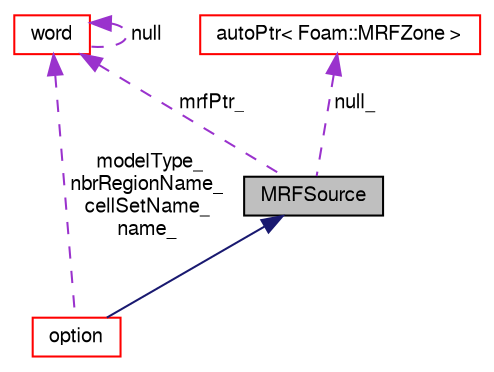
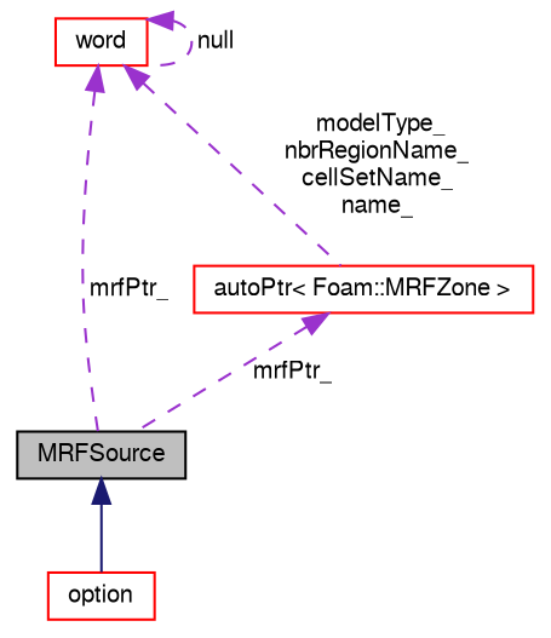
  digraph {
    node [color=red fontname=FreeSans fontsize=10 shape=record]
    edge [color=darkorchid3 dir=back fontname=FreeSans fontsize=10 labelfontname=FreeSans labelfontsize=10 style=dashed]
    n1 [color=black fillcolor=grey75 fontcolor=black height=0.2 label=MRFSource style=filled width=0.4]
    n2 [height=0.2 label=option width=0.4]
    n3 [height=0.2 label=word width=0.4]
    n4 [height=0.2 label="autoPtr\< Foam::MRFZone \>" width=0.4]
    n1 -> n2 [color=midnightblue style=solid]
    n3 -> n1 [label=" mrfPtr_"]
-   n3 -> n2 [label=" modelType_\nnbrRegionName_\ncellSetName_\nname_"]
+   n3 -> n4 [label=" modelType_\nnbrRegionName_\ncellSetName_\nname_"]
    n3 -> n3 [label=" null"]
-   n4 -> n1 [label=" null_"]
+   n4 -> n1 [label=" mrfPtr_"]
  }
